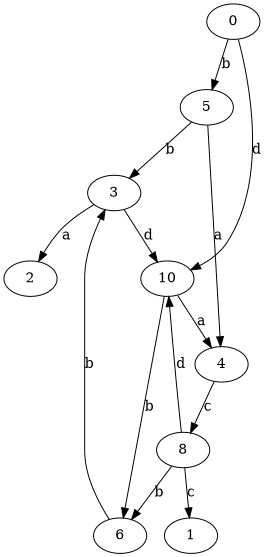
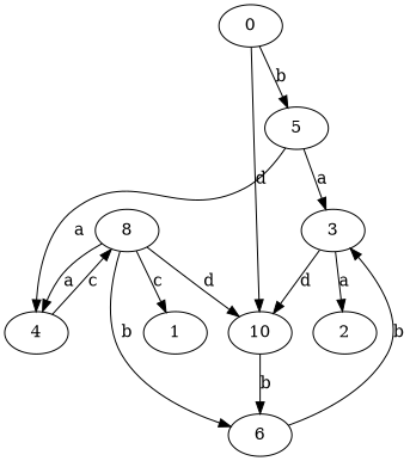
  strict digraph {
    3
    2
    10
    6
    4
    8
    1
    0
    5
    3 -> 2 [label=a]
    3 -> 10 [label=d]
    10 -> 6 [label=b]
    6 -> 3 [label=b]
    4 -> 8 [label=c]
    8 -> 10 [label=d]
    8 -> 6 [label=b]
-   10 -> 4 [label=a]
+   8 -> 4 [label=a]
    8 -> 1 [label=c]
    0 -> 10 [label=d]
    0 -> 5 [label=b]
-   5 -> 3 [label=b]
+   5 -> 3 [label=a]
    5 -> 4 [label=a]
  }
